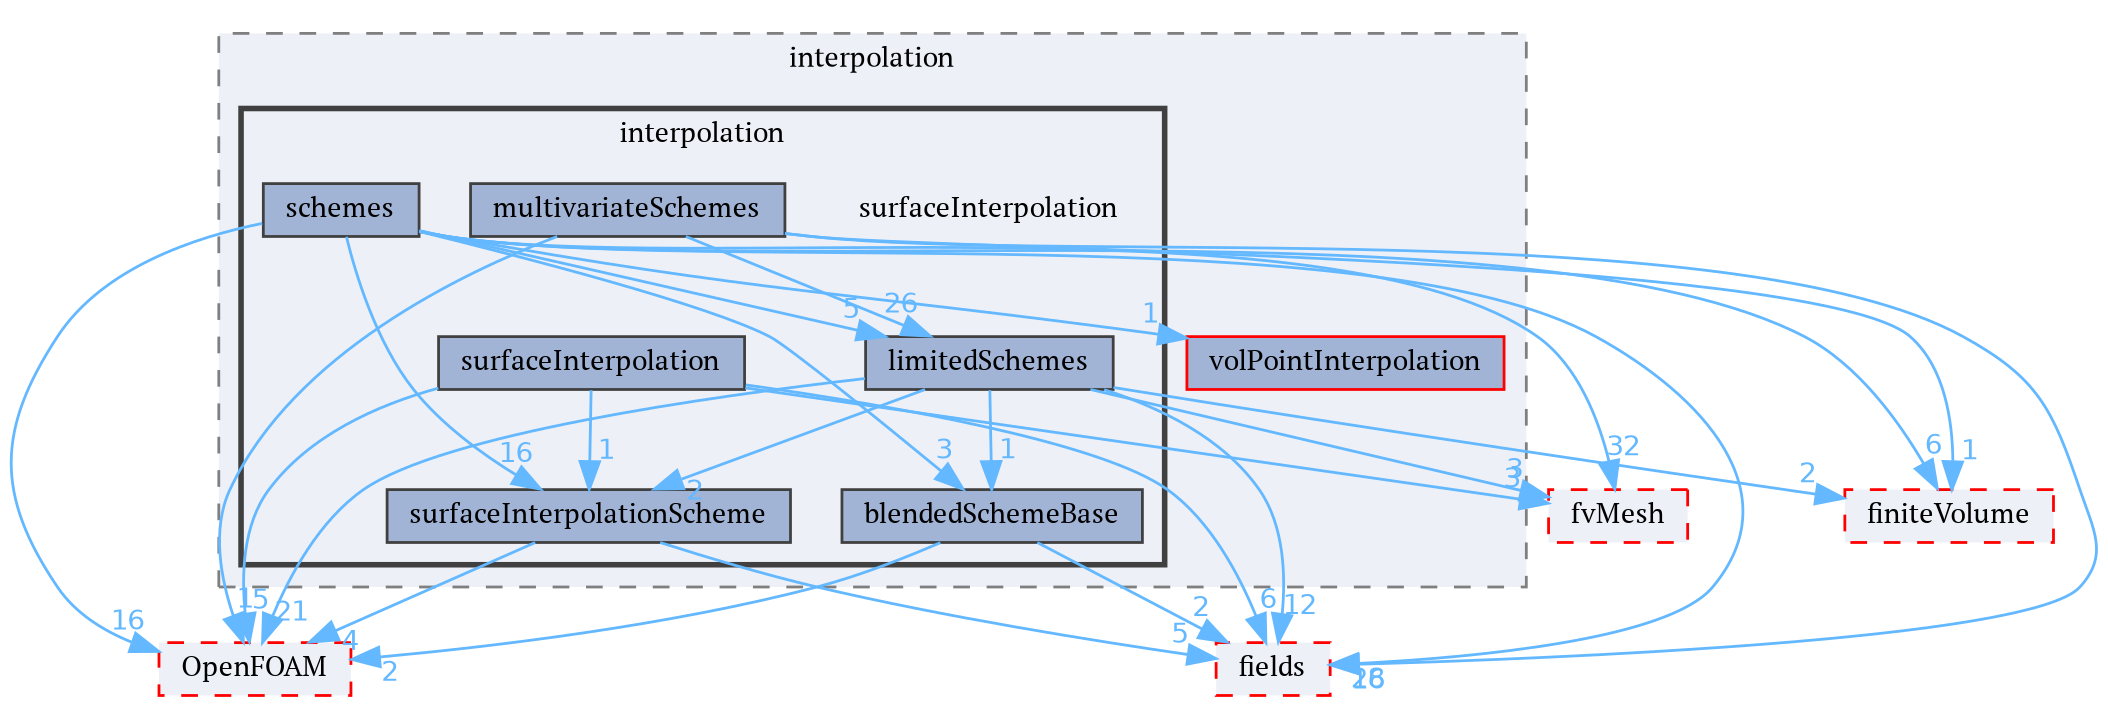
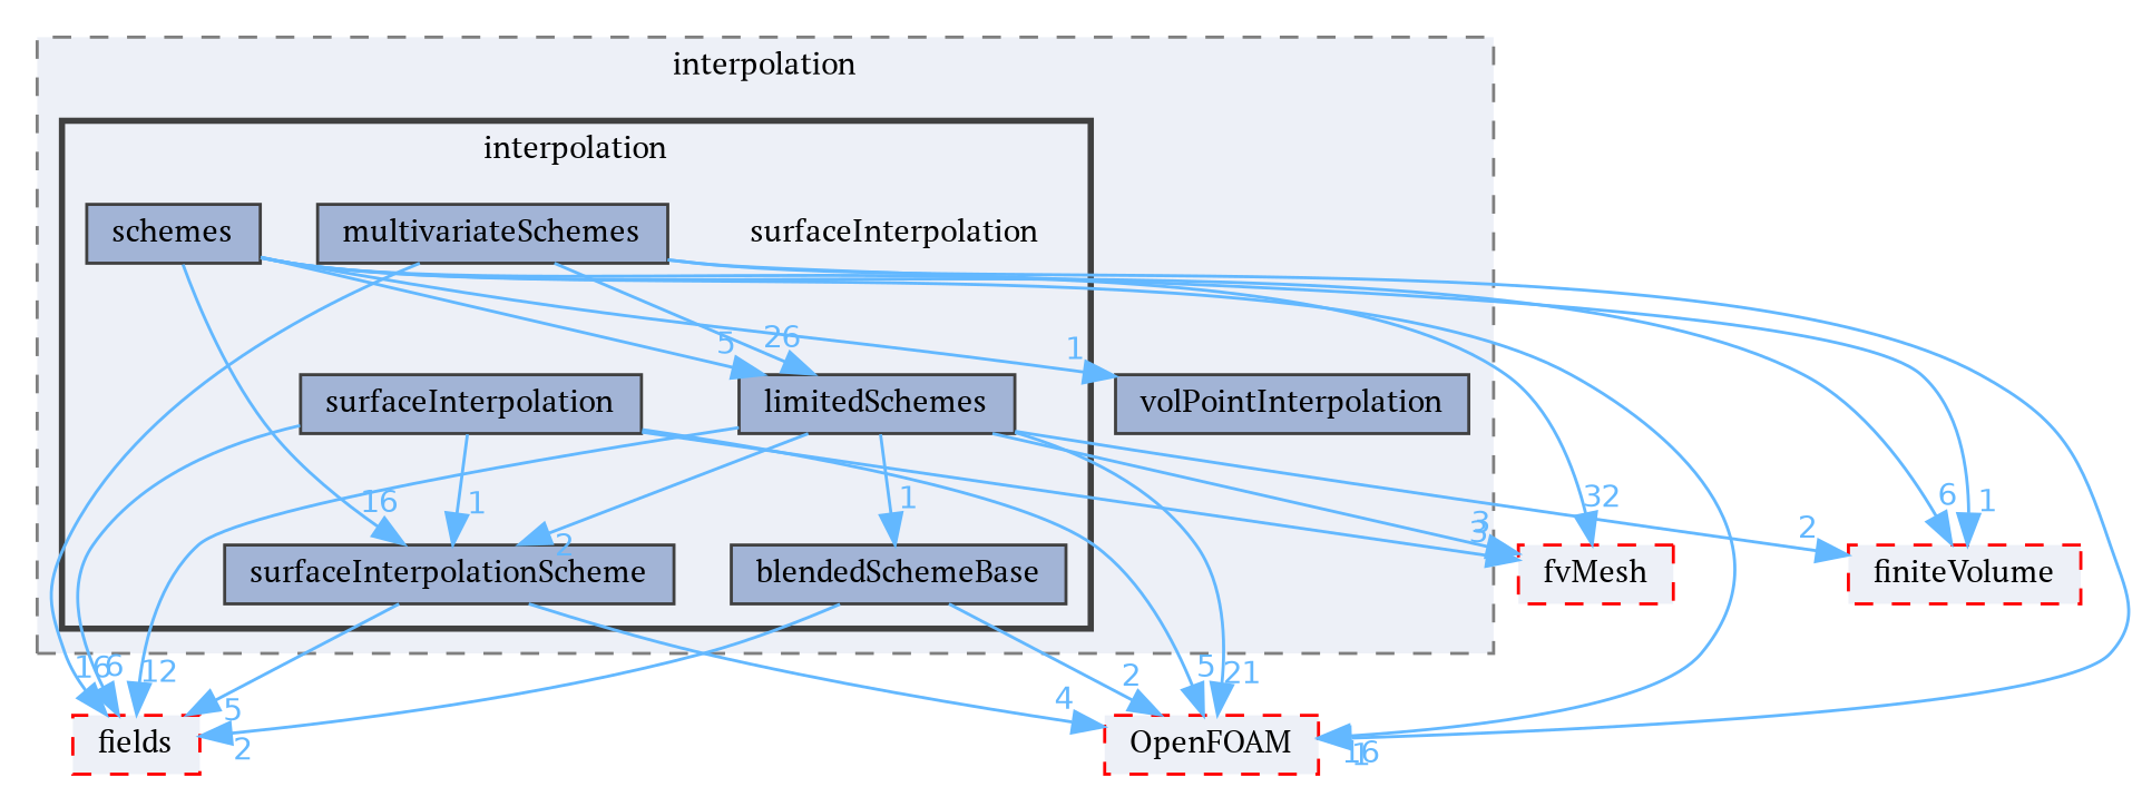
  digraph {
    compound=true
    fontname="PT Serif"
    node [fontname="PT Serif" fontsize=10 shape=box color=grey25 fillcolor="#a2b4d6" style=filled]
    edge [color=steelblue1 fontcolor=steelblue1 fontname="PT Serif" fontsize=10 headlabel=1 labeldistance=1.5 labelfontname=Helvetica labelfontsize=10]
    n1 [height=0.2 label=surfaceInterpolation shape=plaintext width=0.4 color="" fillcolor="" style=""]
    n2 [height=0.2 label=blendedSchemeBase width=0.4]
    n3 [height=0.2 label=limitedSchemes width=0.4]
    n4 [height=0.2 label=multivariateSchemes width=0.4]
    n5 [height=0.2 label=schemes width=0.4]
    n6 [height=0.2 label=surfaceInterpolation width=0.4]
    n7 [height=0.2 label=surfaceInterpolationScheme width=0.4]
-   n8 [color=red height=0.2 label=volPointInterpolation width=0.4]
+   n8 [height=0.2 label=volPointInterpolation width=0.4]
    n9 [color=red fillcolor="#edf0f7" height=0.2 label=fields style="filled,dashed" width=0.4]
    n10 [color=red fillcolor="#edf0f7" height=0.2 label=OpenFOAM style="filled,dashed" width=0.4]
    n11 [color=red fillcolor="#edf0f7" height=0.2 label=finiteVolume style="filled,dashed" width=0.4]
    n12 [color=red fillcolor="#edf0f7" height=0.2 label=fvMesh style="filled,dashed" width=0.4]
    subgraph cluster_1 {
      bgcolor="#edf0f7"
      fontsize=10
      label=interpolation
      pencolor=grey50
      style="filled,dashed"
      n8
      subgraph cluster_2 {
        bgcolor="#edf0f7"
        fontsize=10
        label=interpolation
        pencolor=grey25
        style="filled,bold"
        n1
        n2
        n3
        n4
        n5
        n6
        n7
      }
    }
    n2 -> n9 [headlabel=2]
    n2 -> n10 [headlabel=2]
    n3 -> n2
    n3 -> n7 [headlabel=2]
    n3 -> n9 [headlabel=12]
    n3 -> n10 [headlabel=21]
    n3 -> n11 [headlabel=2]
    n3 -> n12 [headlabel=3]
    n4 -> n3 [headlabel=26]
    n4 -> n9 [headlabel=16]
    n4 -> n10
    n4 -> n11
-   n5 -> n2 [headlabel=3]
    n5 -> n3 [headlabel=5]
    n5 -> n7 [headlabel=16]
    n5 -> n8
-   n5 -> n9 [headlabel=28]
    n5 -> n10 [headlabel=16]
    n5 -> n11 [headlabel=6]
    n5 -> n12 [headlabel=32]
    n6 -> n7
    n6 -> n9 [headlabel=6]
    n6 -> n10 [headlabel=5]
    n6 -> n12 [headlabel=3]
    n7 -> n9 [headlabel=5]
    n7 -> n10 [headlabel=4]
  }
